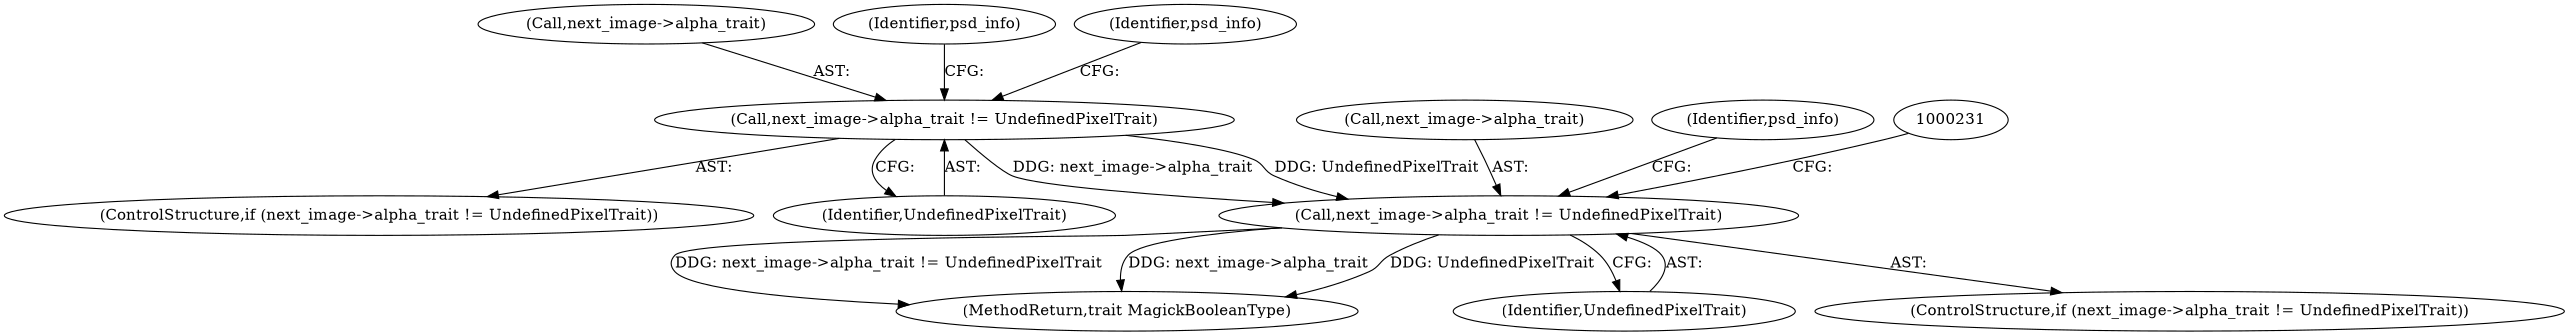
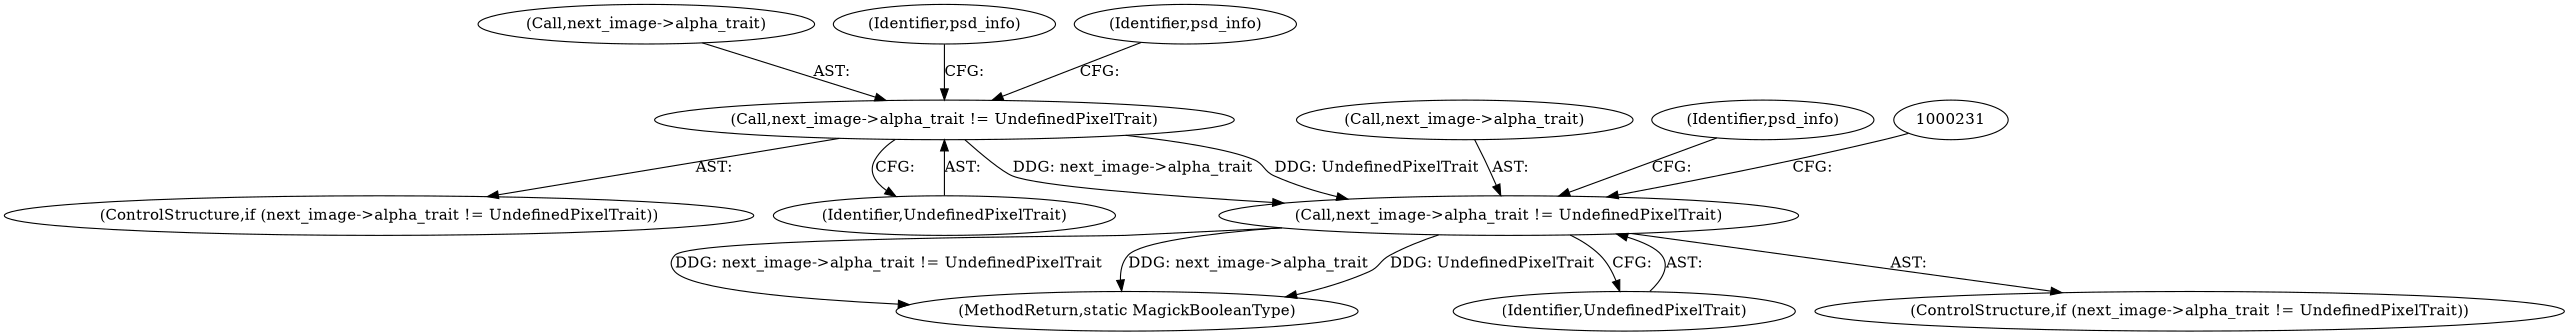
  digraph {
    n1 [label="(Call,next_image->alpha_trait != UndefinedPixelTrait)"]
-   n2 [label="(MethodReturn,trait MagickBooleanType)"]
+   n2 [label="(MethodReturn,static MagickBooleanType)"]
    n3 [label="(Identifier,UndefinedPixelTrait)"]
    n4 [label="(ControlStructure,if (next_image->alpha_trait != UndefinedPixelTrait))"]
    n5 [label="(Call,next_image->alpha_trait != UndefinedPixelTrait)"]
    n6 [label="(ControlStructure,if (next_image->alpha_trait != UndefinedPixelTrait))"]
    n7 [label="(Identifier,UndefinedPixelTrait)"]
    n8 [label="(Call,next_image->alpha_trait)"]
    n9 [label="(Call,next_image->alpha_trait)"]
    n10 [label="(Identifier,psd_info)"]
    n11 [label="(Identifier,psd_info)"]
    n12 [label="(Identifier,psd_info)"]
    1000231
    n1 -> n2 [label="DDG: next_image->alpha_trait != UndefinedPixelTrait"]
    n1 -> n2 [label="DDG: next_image->alpha_trait"]
    n1 -> n2 [label="DDG: UndefinedPixelTrait"]
    n1 -> n3 [label="CFG: "]
    n1 -> n4 [label="AST: "]
    n3 -> n1 [label="AST: "]
    n5 -> n1 [label="DDG: next_image->alpha_trait"]
    n5 -> n1 [label="DDG: UndefinedPixelTrait"]
    n5 -> n6 [label="AST: "]
    n5 -> n7 [label="CFG: "]
    n7 -> n5 [label="AST: "]
    n8 -> n5 [label="AST: "]
    n9 -> n1 [label="AST: "]
    n10 -> n1 [label="CFG: "]
    n11 -> n5 [label="CFG: "]
    n12 -> n5 [label="CFG: "]
    1000231 -> n1 [label="CFG: "]
  }
